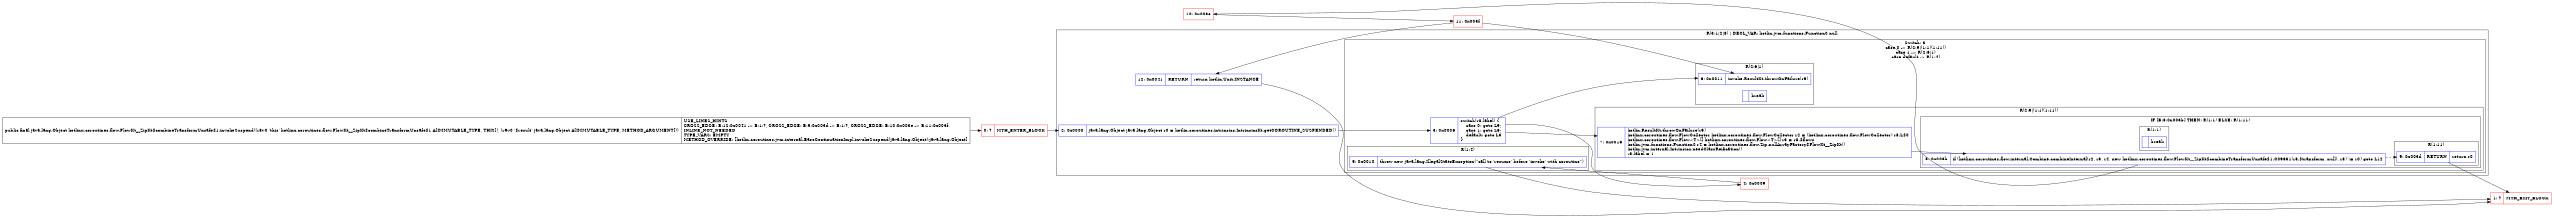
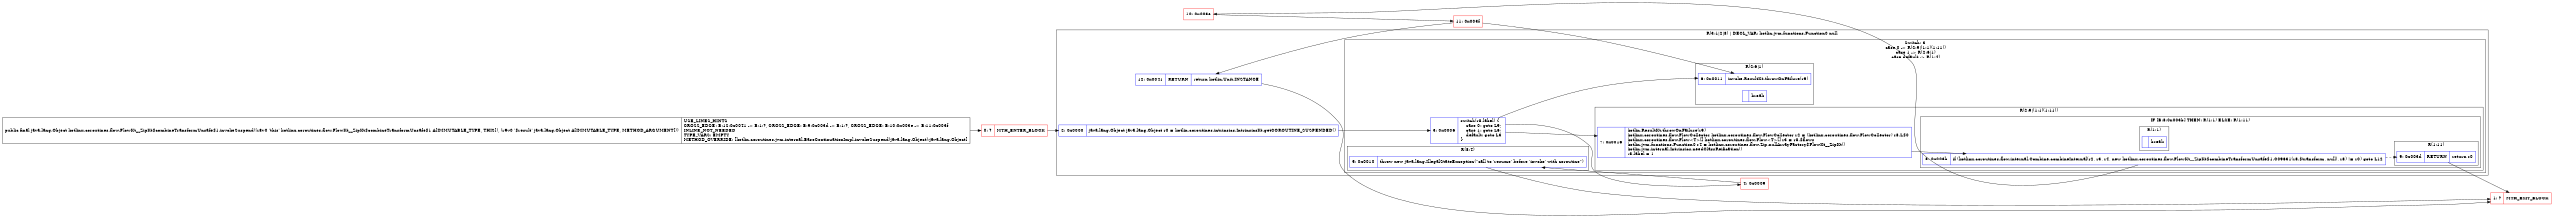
  digraph {
    rankdir=LR
    node [color=blue shape=record]
    n1 [label="{|break\l}"]
    n2 [label="{9\:\ 0x003d|RETURN\l|return r0\l}"]
    n3 [label="{8\:\ 0x003b|if (kotlinx.coroutines.flow.internal.Combine.combineInternal(r2, r3, r4, new kotlinx.coroutines.flow.FlowKt__ZipKt$combineTransformUnsafe$1.C09631(r8.$transform, null), r8) != r0) goto L12\l}"]
    n4 [label="{7\:\ 0x0016|kotlin.ResultKt.throwOnFailure(r9)\lkotlinx.coroutines.flow.FlowCollector kotlinx.coroutines.flow.FlowCollector r2 = (kotlinx.coroutines.flow.FlowCollector) r8.L$0\lkotlinx.coroutines.flow.Flow\<T\>[] kotlinx.coroutines.flow.Flow\<T\>[] r3 = r8.$flows\lkotlin.jvm.functions.Function0 r4 = kotlinx.coroutines.flow.Zip.nullArrayFactory$FlowKt__ZipKt()\lkotlin.jvm.internal.Intrinsics.needClassReification()\lr8.label = 1\l}"]
    n5 [label="{6\:\ 0x0011|invoke.ResultKt.throwOnFailure(r9)\l}"]
    n6 [label="{|break\l}"]
    n7 [label="{5\:\ 0x0010|throw new java.lang.IllegalStateException(\"call to 'resume' before 'invoke' with coroutine\")\l}"]
    n8 [label="{3\:\ 0x0006|switch(r8.label) \{\l    case 0: goto L9;\l    case 1: goto L6;\l    default: goto L3;\l\}\l}"]
    n9 [label="{2\:\ 0x0000|java.lang.Object java.lang.Object r0 = kotlin.coroutines.intrinsics.IntrinsicsKt.getCOROUTINE_SUSPENDED()\l}"]
    n10 [label="{12\:\ 0x0041|RETURN\l|return kotlin.Unit.INSTANCE\l}"]
    n11 [color=red label="{1\:\ ?|MTH_EXIT_BLOCK\l}"]
    n12 [color=red label="{10\:\ 0x003e}"]
    n13 [color=red label="{4\:\ 0x0009}"]
    n14 [color=red label="{11\:\ 0x003f}"]
    n15 [color=red label="{0\:\ ?|MTH_ENTER_BLOCK\l}"]
    n16 [label="{public final java.lang.Object kotlinx.coroutines.flow.FlowKt__ZipKt$combineTransformUnsafe$1.invokeSuspend((r8v0 'this' kotlinx.coroutines.flow.FlowKt__ZipKt$combineTransformUnsafe$1 A[IMMUTABLE_TYPE, THIS]), (r9v0 '$result' java.lang.Object A[IMMUTABLE_TYPE, METHOD_ARGUMENT]))  | USE_LINES_HINTS\lCROSS_EDGE: B:12:0x0041 \-\> B:1:?, CROSS_EDGE: B:9:0x003d \-\> B:1:?, CROSS_EDGE: B:10:0x003e \-\> B:11:0x003f\lINLINE_NOT_NEEDED\lTYPE_VARS: EMPTY\lMETHOD_OVERRIDE: [kotlin.coroutines.jvm.internal.BaseContinuationImpl.invokeSuspend(java.lang.Object):java.lang.Object]\l}" color=""]
    subgraph cluster_1 {
      label="R(3:1|2|8) | DECL_VAR: kotlin.jvm.functions.Function0 null\l"
      n9
      n10
      subgraph cluster_2 {
        label="Switch: 3\n case 0 -> R(2:9|(1:1)(1:11))\n case 1 -> R(2:6|1)\n case default -> R(1:4)"
        n8
        subgraph cluster_3 {
          label="R(2:9|(1:1)(1:11))"
          n4
          subgraph cluster_4 {
            label="IF [B:8:0x003b] THEN: R(1:1) ELSE: R(1:11)"
            n3
            subgraph cluster_5 {
              label="R(1:1)"
              n1
            }
            subgraph cluster_6 {
              label="R(1:11)"
              n2
            }
          }
        }
        subgraph cluster_7 {
          label="R(2:6|1)"
          n5
          n6
        }
        subgraph cluster_8 {
-         label="R(1:4)"
+         label="R(8:4)"
          n7
        }
      }
    }
    n2 -> n11
    n3 -> n2 [style=dashed]
    n3 -> n12
    n4 -> n3
    n7 -> n11
    n8 -> n4
    n8 -> n5
    n8 -> n13
    n9 -> n8
    n10 -> n11
    n12 -> n14
    n13 -> n7
    n14 -> n5
    n14 -> n10
    n15 -> n9
    n16 -> n15
  }
